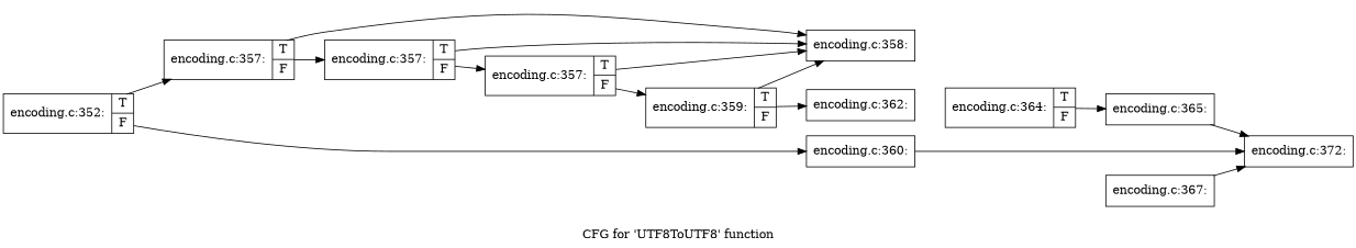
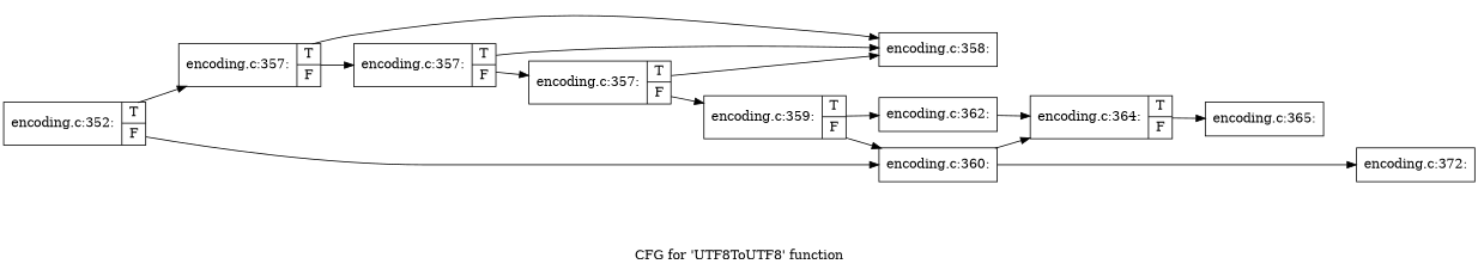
  digraph {
    label="CFG for 'UTF8ToUTF8' function"
    rankdir=LR
    node [shape=record]
    n1 [label="{encoding.c:352:|{<s0>T|<s1>F}}"]
    n2 [label="{encoding.c:357:|{<s0>T|<s1>F}}"]
    n3 [label="{encoding.c:360:}"]
    n4 [label="{encoding.c:358:}"]
    n5 [label="{encoding.c:357:|{<s0>T|<s1>F}}"]
    n6 [label="{encoding.c:372:}"]
    n7 [label="{encoding.c:357:|{<s0>T|<s1>F}}"]
    n8 [label="{encoding.c:359:|{<s0>T|<s1>F}}"]
    n9 [label="{encoding.c:362:}"]
    n10 [label="{encoding.c:364:|{<s0>T|<s1>F}}"]
    n11 [label="{encoding.c:365:}"]
-   n12 [label="{encoding.c:367:}"]
    n1 -> n2
    n1 -> n3
    n2 -> n4
    n2 -> n5
    n3 -> n6
+   n3 -> n10
    n5 -> n4
    n5 -> n7
    n7 -> n4
    n7 -> n8
-   n8 -> n4
+   n8 -> n3
    n8 -> n9
+   n9 -> n10
    n10 -> n11
-   n11 -> n6
-   n12 -> n6
  }
